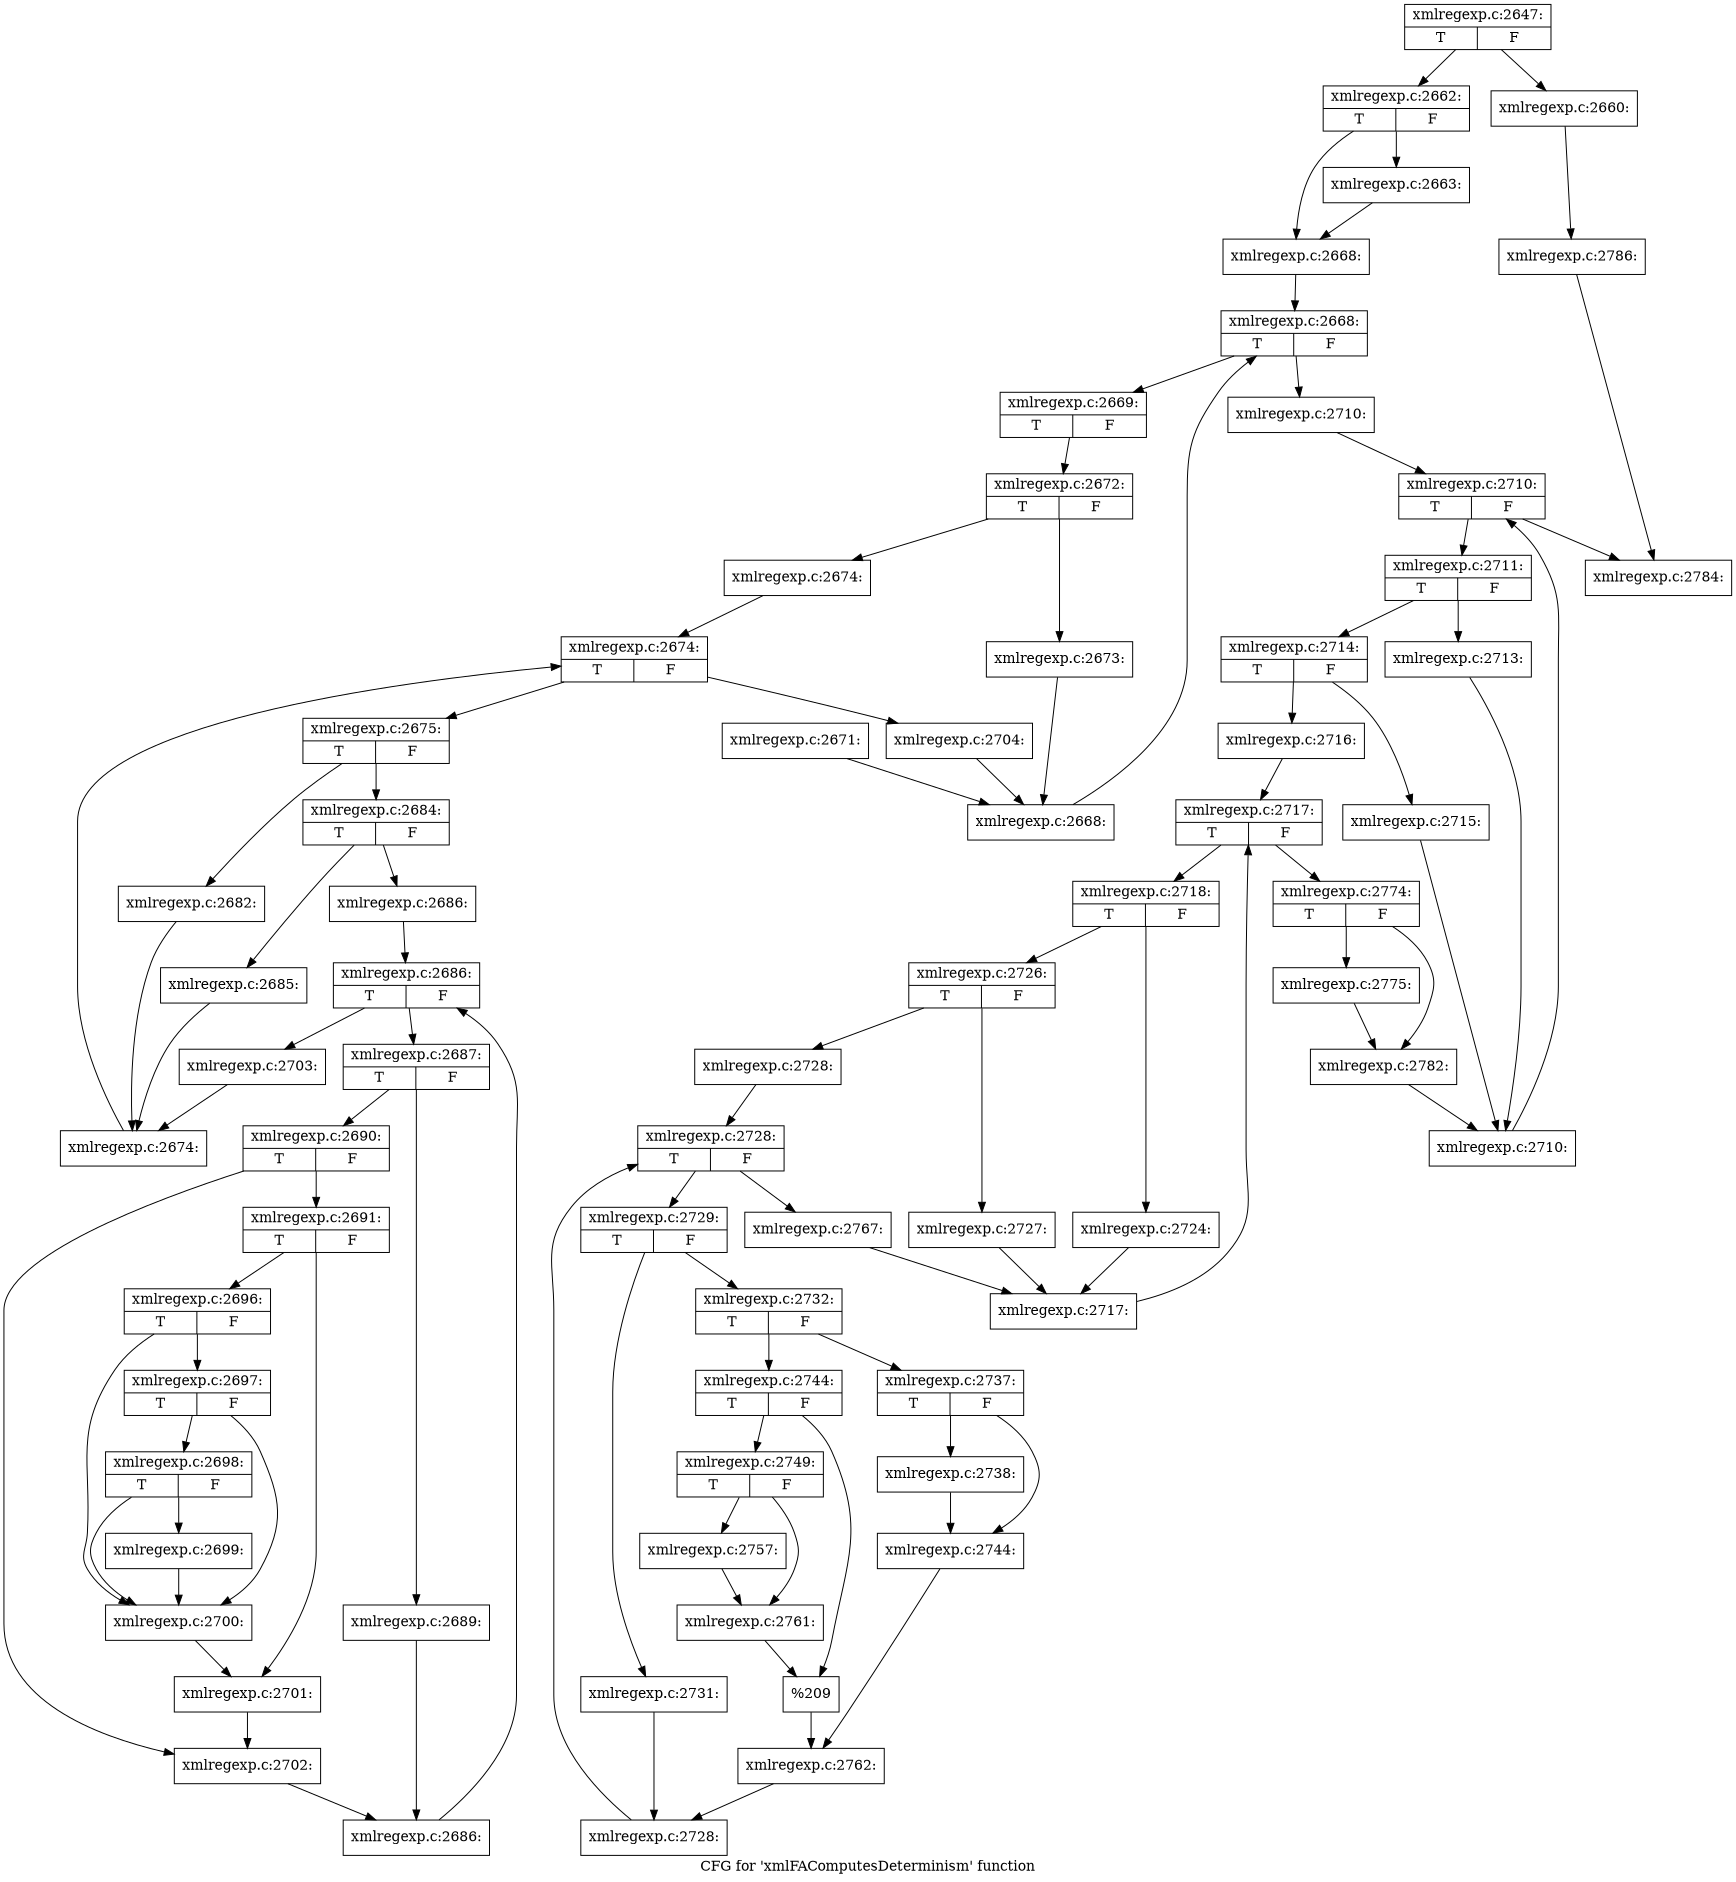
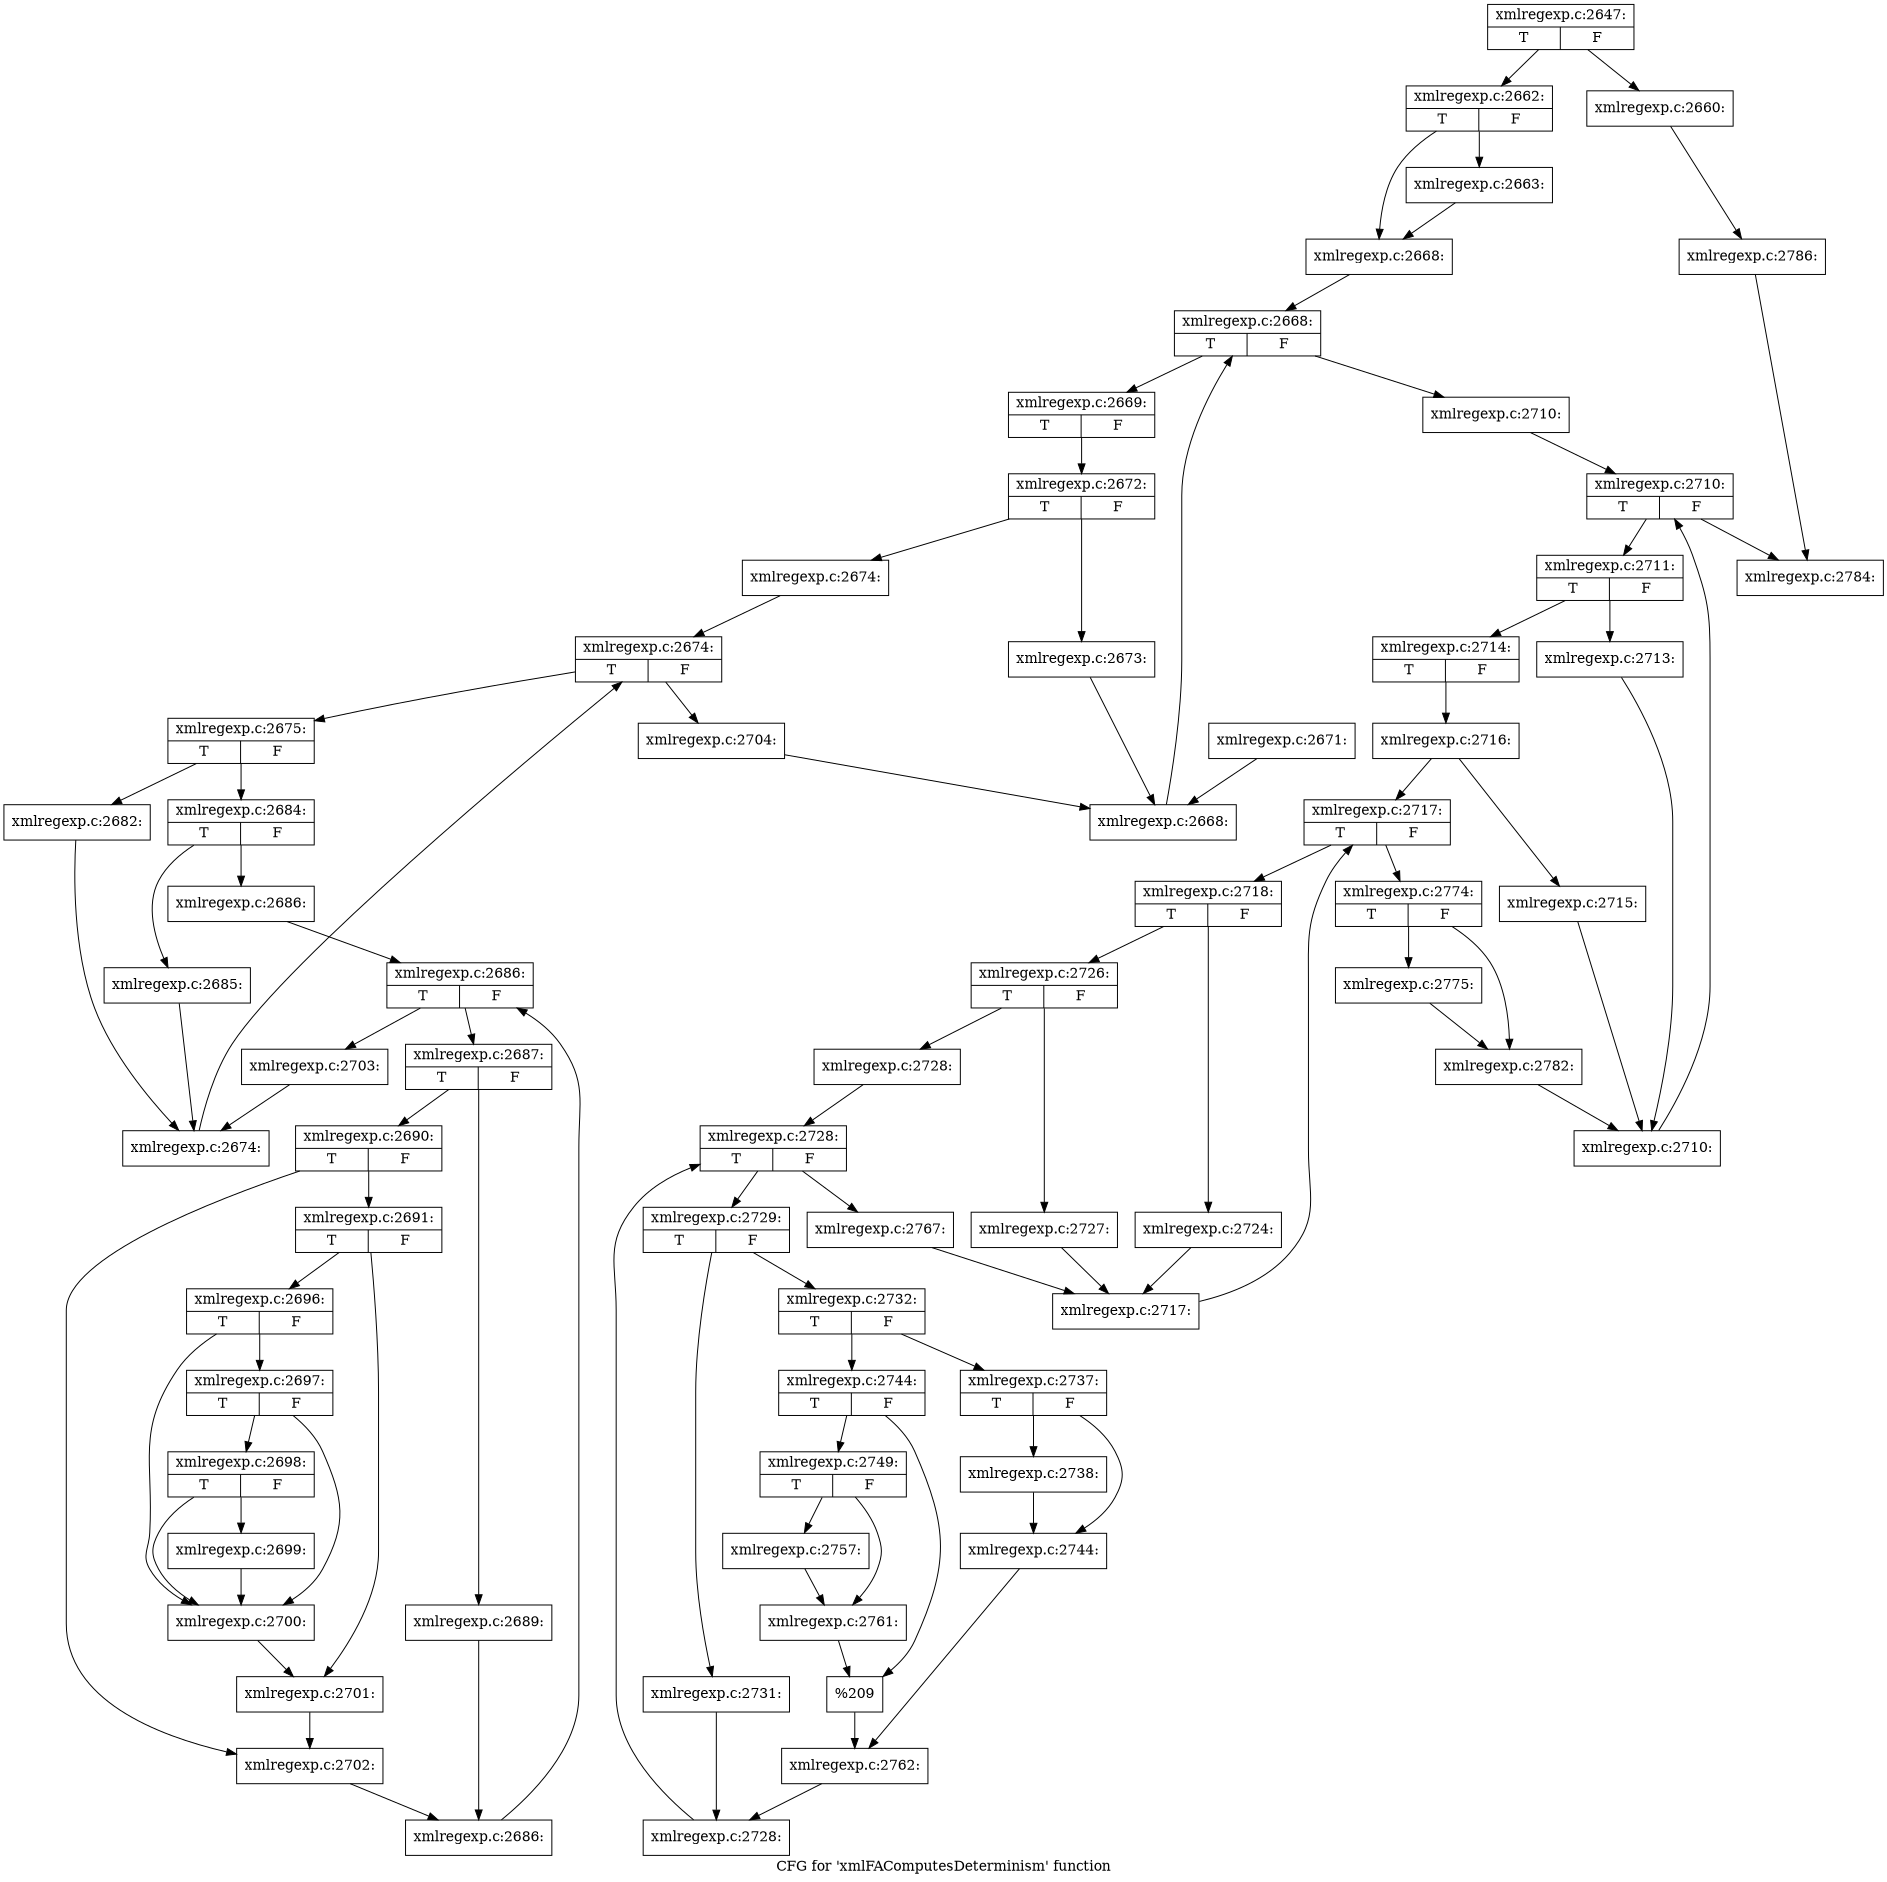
  digraph {
    label="CFG for 'xmlFAComputesDeterminism' function"
    node [shape=record]
    n1 [label="{xmlregexp.c:2647:|{<s0>T|<s1>F}}"]
    n2 [label="{xmlregexp.c:2660:}"]
    n3 [label="{xmlregexp.c:2662:|{<s0>T|<s1>F}}"]
    n4 [label="{xmlregexp.c:2786:}"]
    n5 [label="{xmlregexp.c:2663:}"]
    n6 [label="{xmlregexp.c:2668:}"]
    n7 [label="{xmlregexp.c:2784:}"]
    n8 [label="{xmlregexp.c:2668:|{<s0>T|<s1>F}}"]
    n9 [label="{xmlregexp.c:2669:|{<s0>T|<s1>F}}"]
    n10 [label="{xmlregexp.c:2710:}"]
    n11 [label="{xmlregexp.c:2672:|{<s0>T|<s1>F}}"]
    n12 [label="{xmlregexp.c:2710:|{<s0>T|<s1>F}}"]
    n13 [label="{xmlregexp.c:2671:}"]
    n14 [label="{xmlregexp.c:2668:}"]
    n15 [label="{xmlregexp.c:2673:}"]
    n16 [label="{xmlregexp.c:2674:}"]
    n17 [label="{xmlregexp.c:2711:|{<s0>T|<s1>F}}"]
    n18 [label="{xmlregexp.c:2674:|{<s0>T|<s1>F}}"]
    n19 [label="{xmlregexp.c:2675:|{<s0>T|<s1>F}}"]
    n20 [label="{xmlregexp.c:2704:}"]
    n21 [label="{xmlregexp.c:2682:}"]
    n22 [label="{xmlregexp.c:2684:|{<s0>T|<s1>F}}"]
    n23 [label="{xmlregexp.c:2674:}"]
    n24 [label="{xmlregexp.c:2685:}"]
    n25 [label="{xmlregexp.c:2686:}"]
    n26 [label="{xmlregexp.c:2686:|{<s0>T|<s1>F}}"]
    n27 [label="{xmlregexp.c:2687:|{<s0>T|<s1>F}}"]
    n28 [label="{xmlregexp.c:2703:}"]
    n29 [label="{xmlregexp.c:2689:}"]
    n30 [label="{xmlregexp.c:2690:|{<s0>T|<s1>F}}"]
    n31 [label="{xmlregexp.c:2686:}"]
    n32 [label="{xmlregexp.c:2691:|{<s0>T|<s1>F}}"]
    n33 [label="{xmlregexp.c:2702:}"]
    n34 [label="{xmlregexp.c:2696:|{<s0>T|<s1>F}}"]
    n35 [label="{xmlregexp.c:2701:}"]
    n36 [label="{xmlregexp.c:2697:|{<s0>T|<s1>F}}"]
    n37 [label="{xmlregexp.c:2700:}"]
    n38 [label="{xmlregexp.c:2698:|{<s0>T|<s1>F}}"]
    n39 [label="{xmlregexp.c:2699:}"]
    n40 [label="{xmlregexp.c:2713:}"]
    n41 [label="{xmlregexp.c:2714:|{<s0>T|<s1>F}}"]
    n42 [label="{xmlregexp.c:2710:}"]
    n43 [label="{xmlregexp.c:2715:}"]
    n44 [label="{xmlregexp.c:2716:}"]
    n45 [label="{xmlregexp.c:2717:|{<s0>T|<s1>F}}"]
    n46 [label="{xmlregexp.c:2718:|{<s0>T|<s1>F}}"]
    n47 [label="{xmlregexp.c:2774:|{<s0>T|<s1>F}}"]
    n48 [label="{xmlregexp.c:2724:}"]
    n49 [label="{xmlregexp.c:2726:|{<s0>T|<s1>F}}"]
    n50 [label="{xmlregexp.c:2775:}"]
    n51 [label="{xmlregexp.c:2782:}"]
    n52 [label="{xmlregexp.c:2717:}"]
    n53 [label="{xmlregexp.c:2727:}"]
    n54 [label="{xmlregexp.c:2728:}"]
    n55 [label="{xmlregexp.c:2728:|{<s0>T|<s1>F}}"]
    n56 [label="{xmlregexp.c:2729:|{<s0>T|<s1>F}}"]
    n57 [label="{xmlregexp.c:2767:}"]
    n58 [label="{xmlregexp.c:2731:}"]
    n59 [label="{xmlregexp.c:2732:|{<s0>T|<s1>F}}"]
    n60 [label="{xmlregexp.c:2728:}"]
    n61 [label="{xmlregexp.c:2737:|{<s0>T|<s1>F}}"]
    n62 [label="{xmlregexp.c:2744:|{<s0>T|<s1>F}}"]
    n63 [label="{xmlregexp.c:2738:}"]
    n64 [label="{xmlregexp.c:2744:}"]
    n65 [label="{xmlregexp.c:2749:|{<s0>T|<s1>F}}"]
    n66 [label="{%209}"]
    n67 [label="{xmlregexp.c:2762:}"]
    n68 [label="{xmlregexp.c:2757:}"]
    n69 [label="{xmlregexp.c:2761:}"]
    n1 -> n2
    n1 -> n3
    n2 -> n4
    n3 -> n5
    n3 -> n6
    n4 -> n7
    n5 -> n6
    n6 -> n8
    n8 -> n9
    n8 -> n10
    n9 -> n11
    n10 -> n12
    n11 -> n15
    n11 -> n16
    n12 -> n7
    n12 -> n17
    n13 -> n14
    n14 -> n8
    n15 -> n14
    n16 -> n18
    n17 -> n40
    n17 -> n41
    n18 -> n19
    n18 -> n20
    n19 -> n21
    n19 -> n22
    n20 -> n14
    n21 -> n23
    n22 -> n24
    n22 -> n25
    n23 -> n18
    n24 -> n23
    n25 -> n26
    n26 -> n27
    n26 -> n28
    n27 -> n29
    n27 -> n30
    n28 -> n23
    n29 -> n31
    n30 -> n32
    n30 -> n33
    n31 -> n26
    n32 -> n34
    n32 -> n35
    n33 -> n31
    n34 -> n36
    n34 -> n37
    n35 -> n33
    n36 -> n37
    n36 -> n38
    n37 -> n35
    n38 -> n37
    n38 -> n39
    n39 -> n37
    n40 -> n42
-   n41 -> n43
+   n44 -> n43
    n41 -> n44
    n42 -> n12
    n43 -> n42
    n44 -> n45
    n45 -> n46
    n45 -> n47
    n46 -> n48
    n46 -> n49
    n47 -> n50
    n47 -> n51
    n48 -> n52
    n49 -> n53
    n49 -> n54
    n50 -> n51
    n51 -> n42
    n52 -> n45
    n53 -> n52
    n54 -> n55
    n55 -> n56
    n55 -> n57
    n56 -> n58
    n56 -> n59
    n57 -> n52
    n58 -> n60
    n59 -> n61
    n59 -> n62
    n60 -> n55
    n61 -> n63
    n61 -> n64
    n62 -> n65
    n62 -> n66
    n63 -> n64
    n64 -> n67
    n65 -> n68
    n65 -> n69
    n66 -> n67
    n67 -> n60
    n68 -> n69
    n69 -> n66
  }
